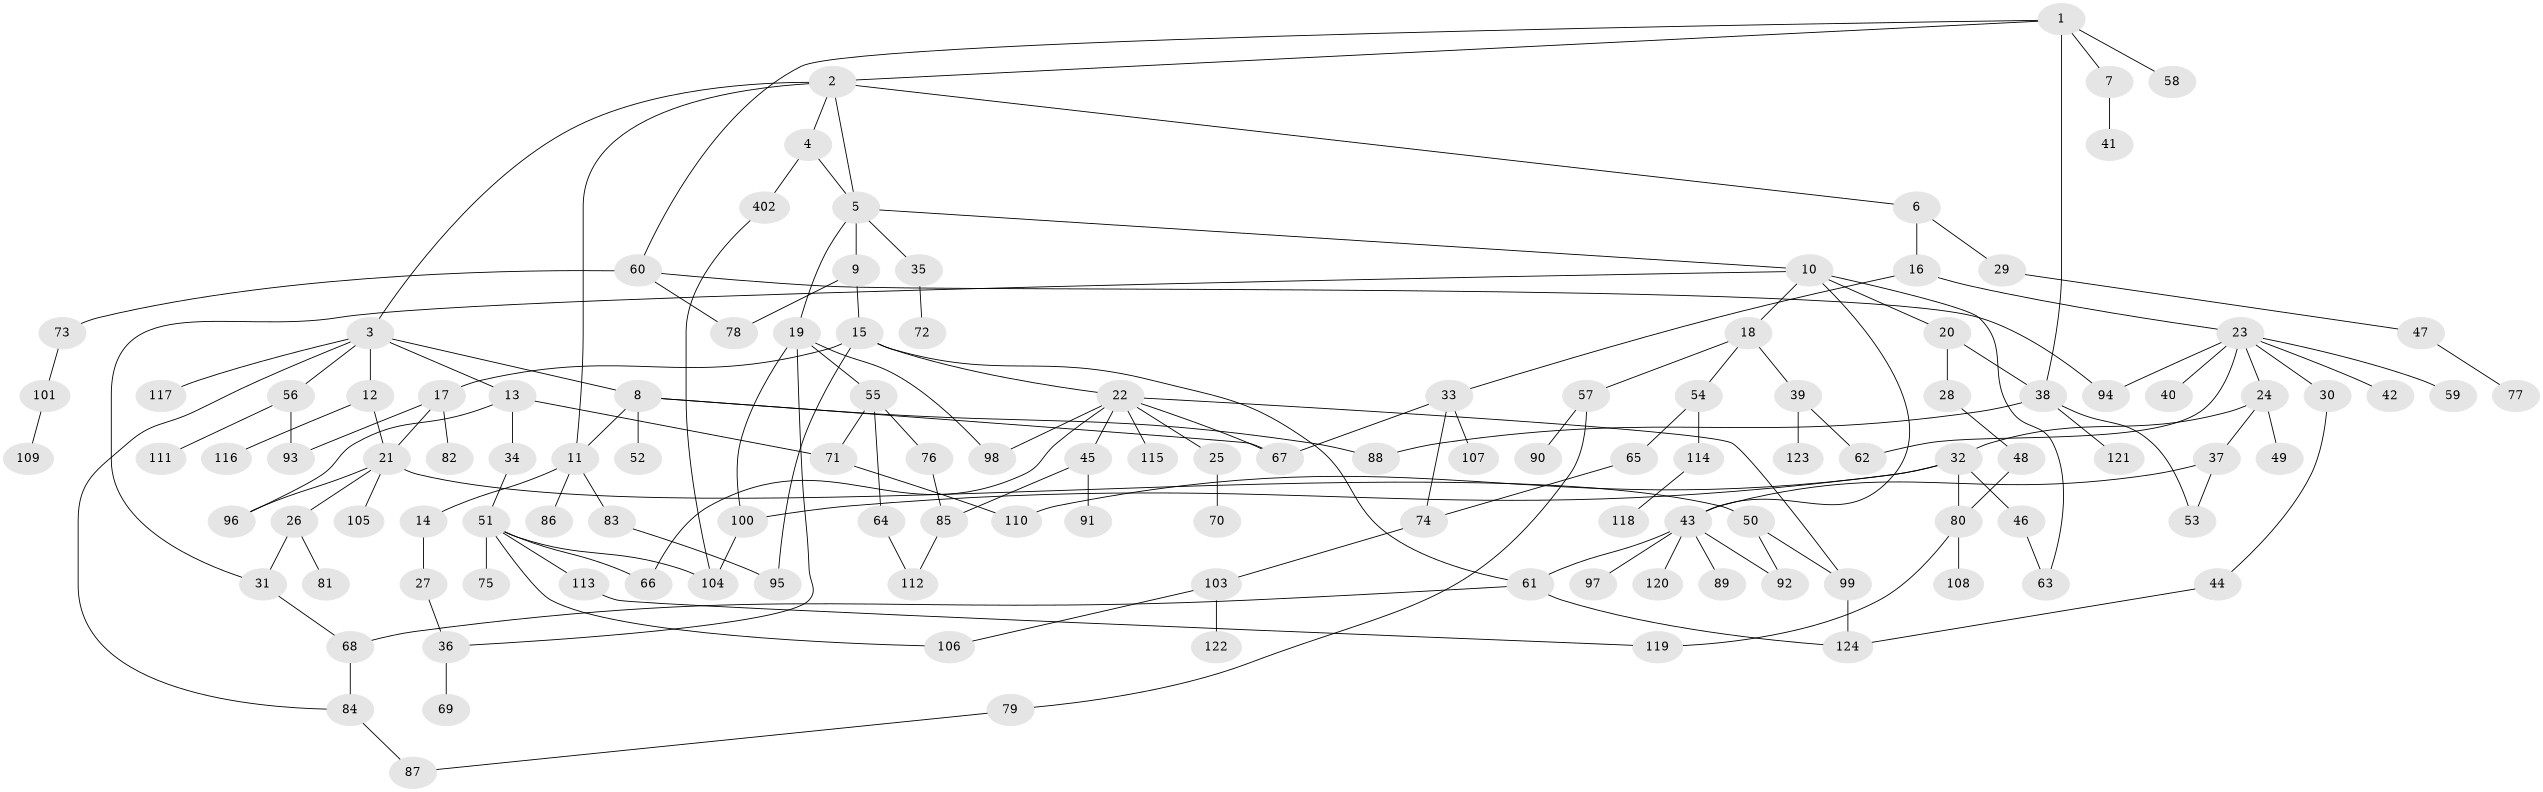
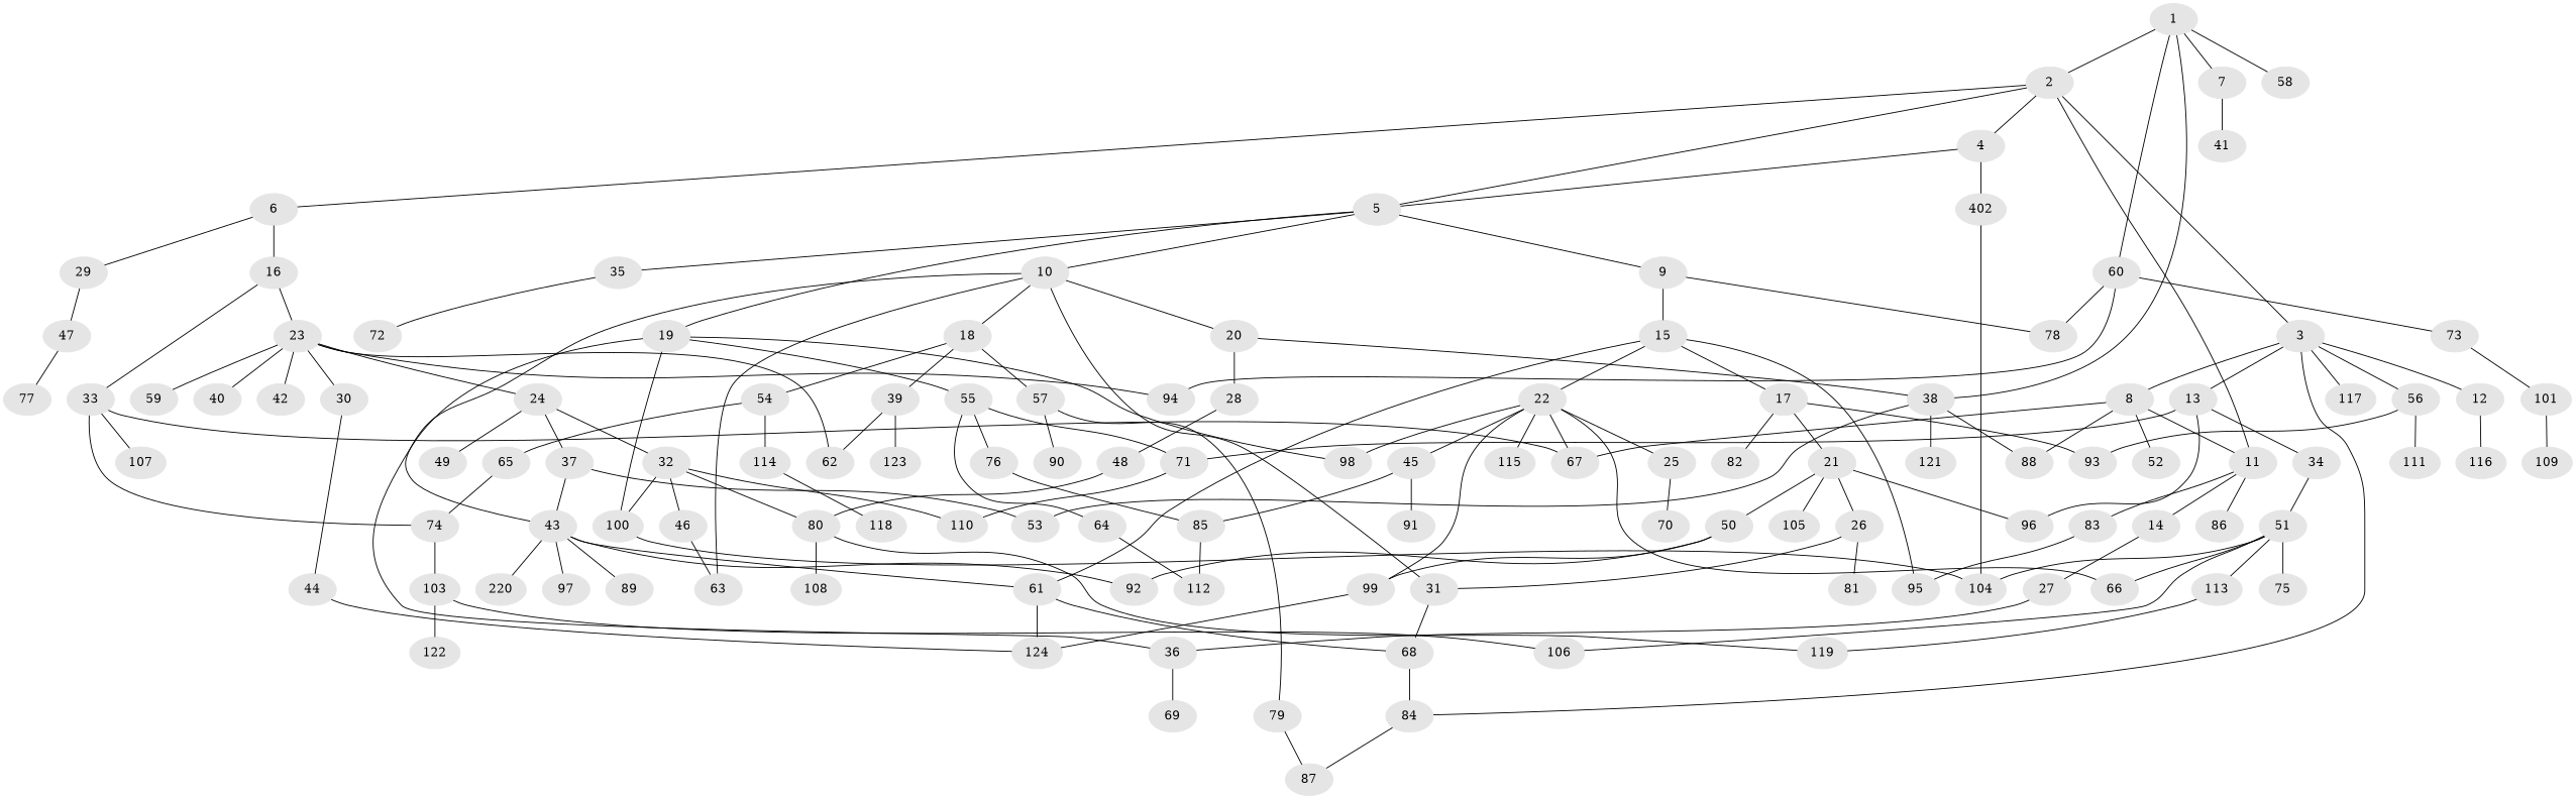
  graph {
    node [color=gray90 style=filled]
    1
    2
    7
    38
    58
    60
    3
    4
    5
    6
    11
    41
    88
    53
    121
    78
    94
    73
    8
    12
    13
    56
    84
    117
    n25 [label=402]
    9
    10
    19
    35
    16
    29
    14
    83
    86
    52
    67
    21
    116
    34
    71
    96
    93
    111
    87
    104
    15
    18
    20
    31
    43
    63
    36
    55
    98
    100
    72
    23
    33
    47
    17
    22
    61
    95
    39
    54
    57
    28
    68
    89
    92
    97
-   120
+   120 [label=220]
    27
    26
    50
    105
    51
    110
    82
    25
    45
    66
    99
    115
    124
    24
    30
    40
    42
    59
    62
    74
    107
    123
    65
    114
    79
    90
    69
    64
    76
    48
    81
    70
    85
    91
    32
    37
    49
    44
    46
    80
    77
    108
    119
    103
    75
    106
    113
    112
    118
    101
    109
    122
    1 -- 2
    1 -- 7
    1 -- 38
    1 -- 58
    1 -- 60
    2 -- 3
    2 -- 4
    2 -- 5
    2 -- 6
    2 -- 11
    7 -- 41
    38 -- 88
    38 -- 53
    38 -- 121
    60 -- 78
    60 -- 94
    60 -- 73
    3 -- 8
    3 -- 12
    3 -- 13
    3 -- 56
    3 -- 84
    3 -- 117
    4 -- 5
    4 -- n25
    5 -- 9
    5 -- 10
    5 -- 19
    5 -- 35
    6 -- 16
    6 -- 29
    11 -- 14
    11 -- 83
    11 -- 86
    73 -- 101
    8 -- 11
    8 -- 88
    8 -- 52
    8 -- 67
-   12 -- 21
    12 -- 116
    13 -- 34
    13 -- 71
    13 -- 96
    56 -- 93
    56 -- 111
    84 -- 87
    n25 -- 104
    9 -- 78
    9 -- 15
    10 -- 18
    10 -- 20
    10 -- 31
    10 -- 43
    10 -- 63
    19 -- 36
    19 -- 55
    19 -- 98
    19 -- 100
    35 -- 72
    16 -- 23
    16 -- 33
    29 -- 47
    14 -- 27
    83 -- 95
    21 -- 96
    21 -- 26
    21 -- 50
    21 -- 105
    34 -- 51
    71 -- 110
    15 -- 17
    15 -- 22
    15 -- 61
    15 -- 95
    18 -- 39
    18 -- 54
    18 -- 57
    20 -- 38
    20 -- 28
    31 -- 68
    43 -- 61
    43 -- 89
    43 -- 92
    43 -- 97
    43 -- 120
    36 -- 69
    55 -- 71
    55 -- 64
    55 -- 76
    100 -- 104
    23 -- 94
    23 -- 24
    23 -- 30
    23 -- 40
    23 -- 42
    23 -- 59
    23 -- 62
    33 -- 67
    33 -- 74
    33 -- 107
    47 -- 77
    17 -- 21
    17 -- 93
    17 -- 82
    22 -- 67
    22 -- 98
    22 -- 25
    22 -- 45
    22 -- 66
    22 -- 99
    22 -- 115
    61 -- 68
    61 -- 124
    39 -- 62
    39 -- 123
    54 -- 65
    54 -- 114
    57 -- 79
    57 -- 90
    28 -- 48
    68 -- 84
    27 -- 36
    26 -- 31
    26 -- 81
    50 -- 92
    50 -- 99
    51 -- 104
    51 -- 66
    51 -- 75
    51 -- 106
    51 -- 113
    25 -- 70
    45 -- 85
    45 -- 91
    99 -- 124
    24 -- 32
    24 -- 37
    24 -- 49
    30 -- 44
    74 -- 103
    65 -- 74
    114 -- 118
    79 -- 87
    64 -- 112
    76 -- 85
    48 -- 80
    85 -- 112
    32 -- 100
    32 -- 110
    32 -- 46
    32 -- 80
    37 -- 53
    37 -- 43
    44 -- 124
    46 -- 63
    80 -- 108
    80 -- 119
    103 -- 106
    103 -- 122
    113 -- 119
    101 -- 109
  }
